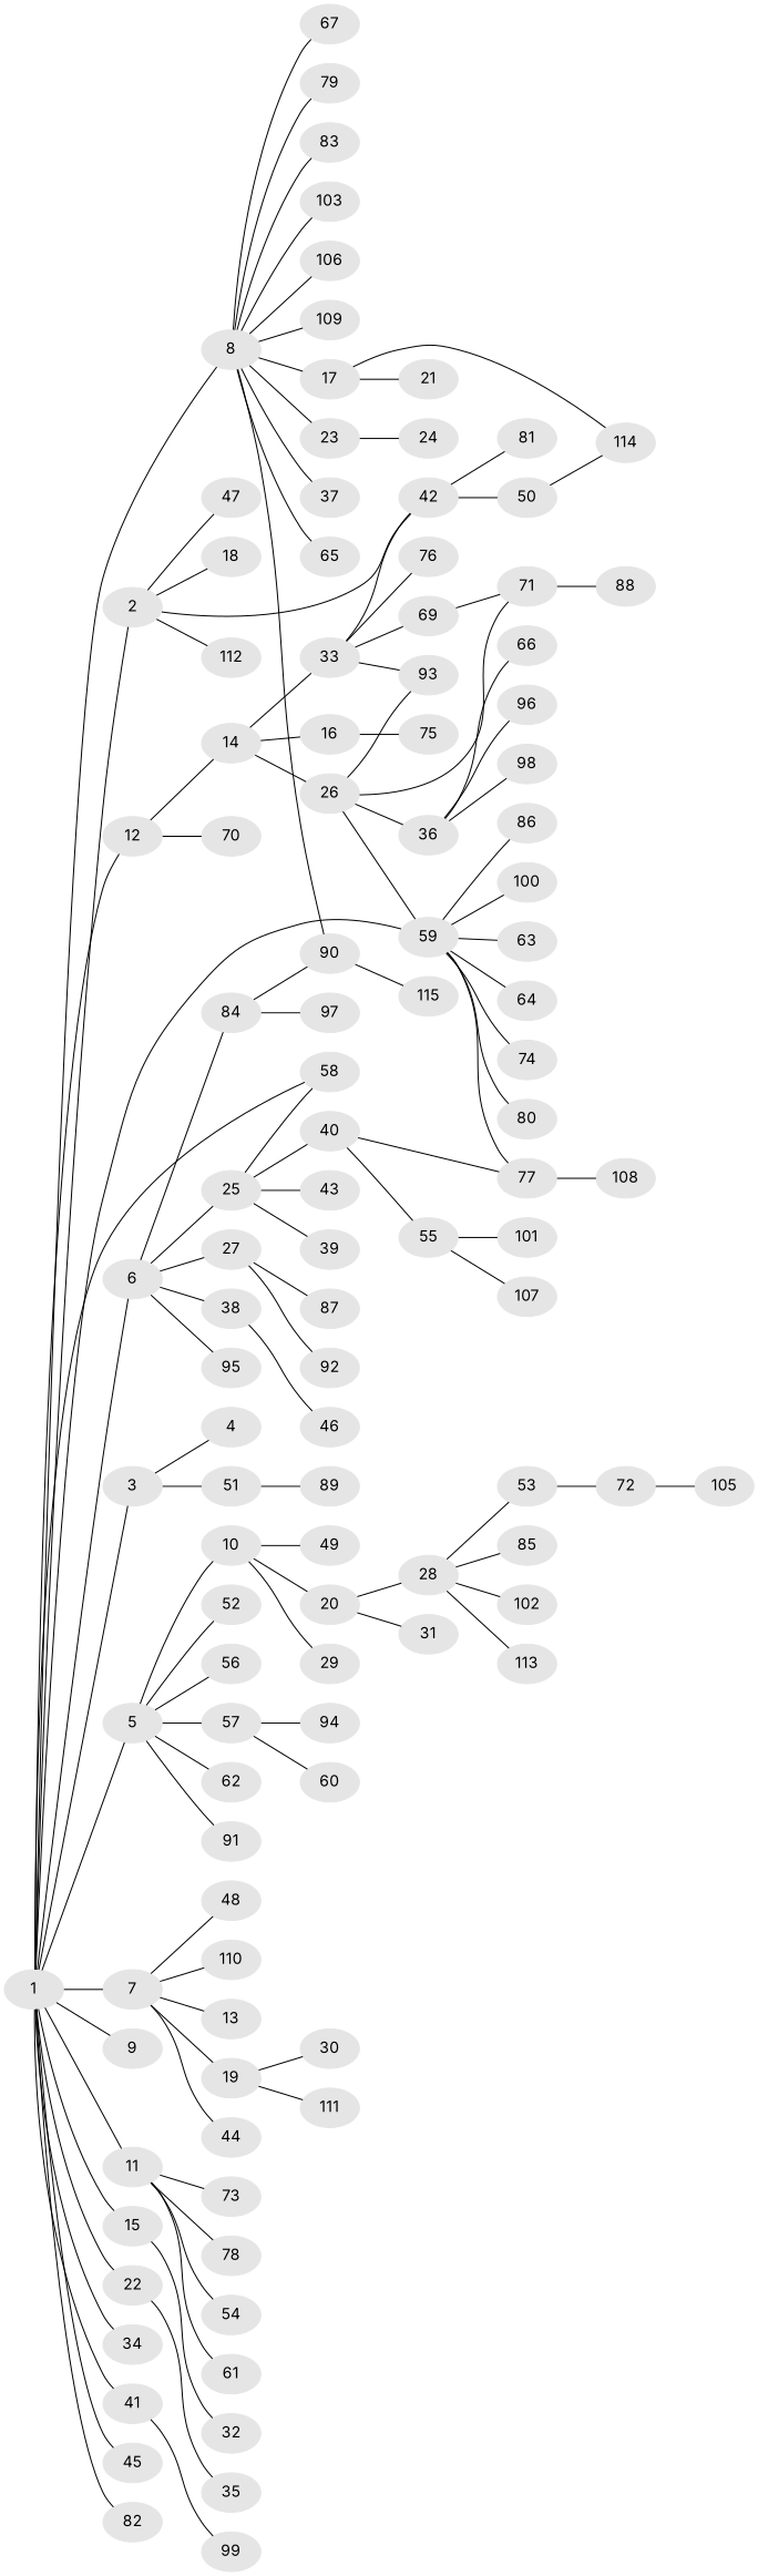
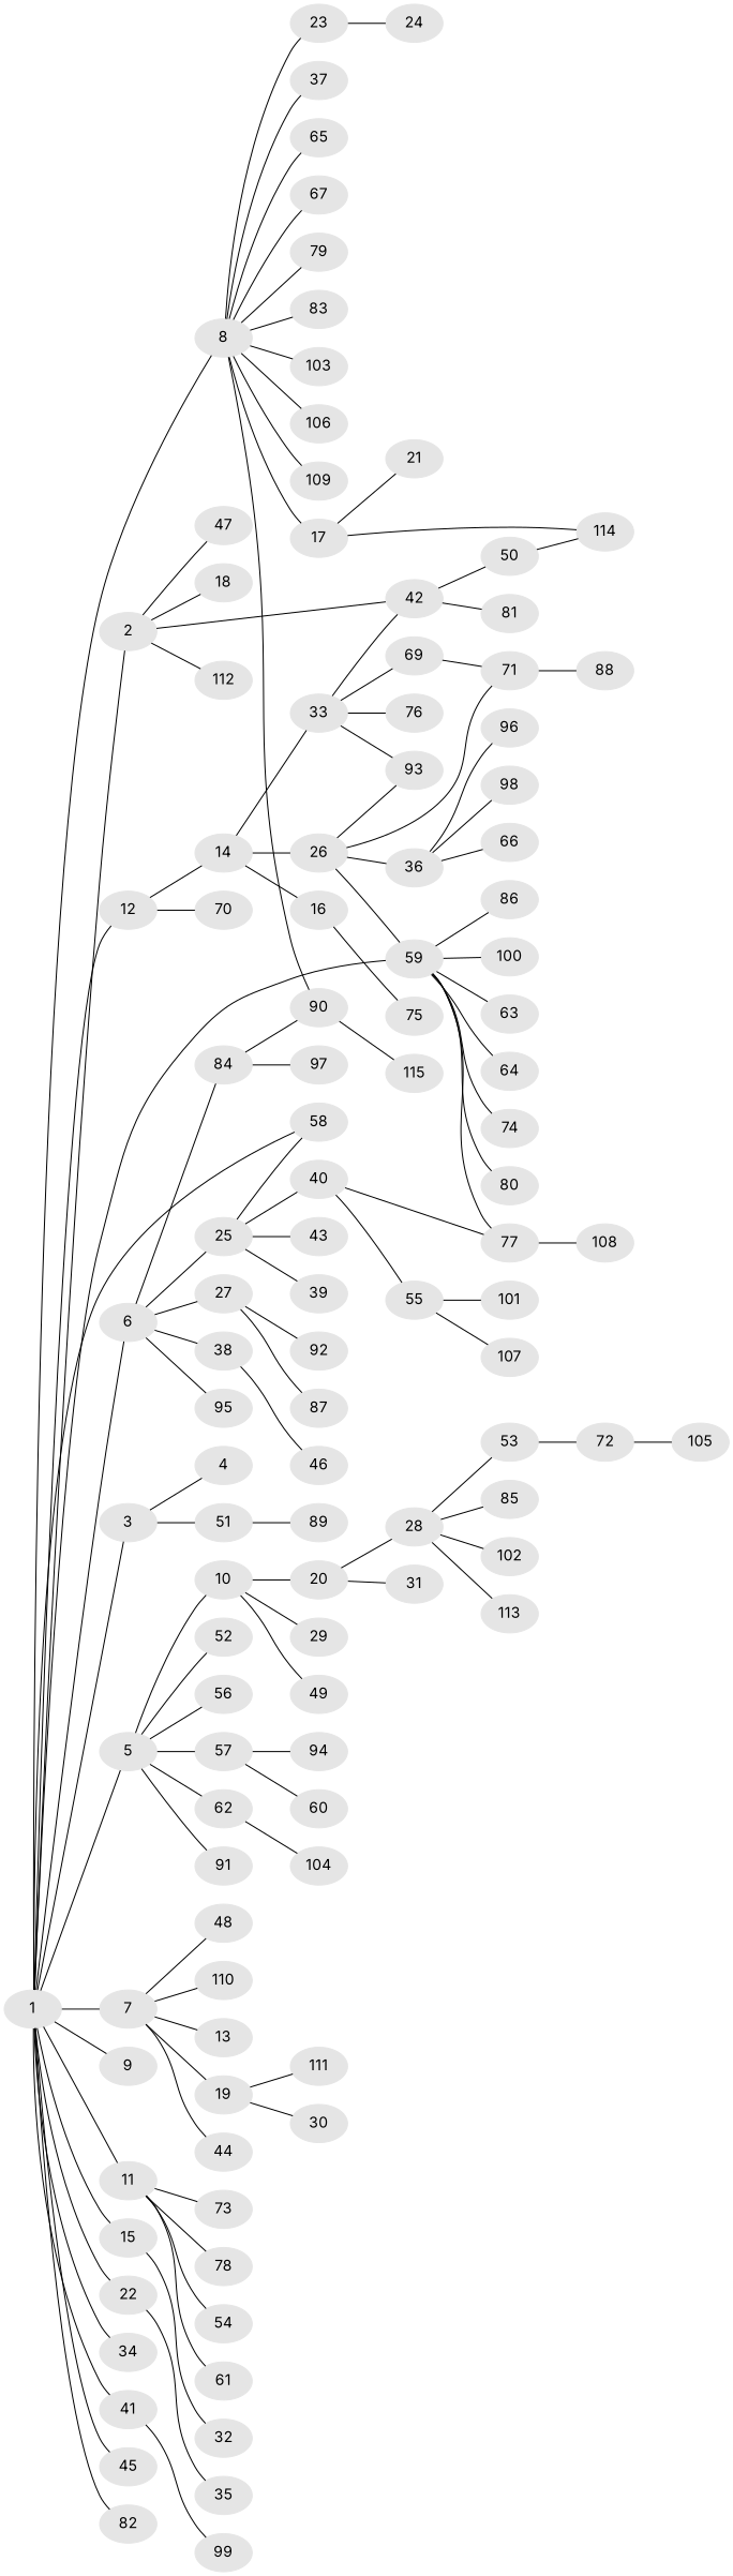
  graph {
    fontname=Inter
    rankdir=LR
    node [color=gray90 fontname=Inter style=filled]
    edge [fontname=Inter]
    1
    2
    3
    5
    6
    7
    8
    9
    11
    12
    15
    22
    34
    41
    45
    58
    59
    82
    18
    42
    47
    112
    4
    51
    10
    52
    56
    57
    62
    91
    25
    27
    38
    84
    95
    13
    19
    44
    48
    110
    17
    23
    37
    65
    67
    79
    83
    90
    103
    106
    109
    54
    61
    73
    78
    14
    70
    32
    35
    99
    77
    63
    64
    74
    80
    86
    100
    50
    81
    89
    20
    29
    49
    60
    94
+   104
    39
    40
    43
    87
    92
    46
    97
    30
    111
    21
    114
    24
    115
    28
    31
    16
    26
    33
    75
    36
    71
    93
    69
    76
    53
    85
    102
    113
    55
    66
    96
    98
    88
    72
    101
    107
    108
    105
    1 -- 2
    1 -- 3
    1 -- 5
    1 -- 6
    1 -- 7
    1 -- 8
    1 -- 9
    1 -- 11
    1 -- 12
    1 -- 15
    1 -- 22
    1 -- 34
    1 -- 41
    1 -- 45
    1 -- 58
    1 -- 59
    1 -- 82
    2 -- 18
    2 -- 42
    2 -- 47
    2 -- 112
    3 -- 4
    3 -- 51
    5 -- 10
    5 -- 52
    5 -- 56
    5 -- 57
    5 -- 62
    5 -- 91
    6 -- 25
    6 -- 27
    6 -- 38
    6 -- 84
    6 -- 95
    7 -- 13
    7 -- 19
    7 -- 44
    7 -- 48
    7 -- 110
    8 -- 17
    8 -- 23
    8 -- 37
    8 -- 65
    8 -- 67
    8 -- 79
    8 -- 83
    8 -- 90
    8 -- 103
    8 -- 106
    8 -- 109
    11 -- 54
    11 -- 61
    11 -- 73
    11 -- 78
    12 -- 14
    12 -- 70
    15 -- 32
    22 -- 35
    41 -- 99
    59 -- 77
    59 -- 63
    59 -- 64
    59 -- 74
    59 -- 80
    59 -- 86
    59 -- 100
    42 -- 50
    42 -- 81
    51 -- 89
    10 -- 20
    10 -- 29
    10 -- 49
    57 -- 60
    57 -- 94
+   62 -- 104
    25 -- 58
    25 -- 39
    25 -- 40
    25 -- 43
    27 -- 87
    27 -- 92
    38 -- 46
    84 -- 90
    84 -- 97
    19 -- 30
    19 -- 111
    17 -- 21
    17 -- 114
    23 -- 24
    90 -- 115
    14 -- 16
    14 -- 26
    14 -- 33
    77 -- 108
    50 -- 114
    20 -- 28
    20 -- 31
    40 -- 77
    40 -- 55
    28 -- 53
    28 -- 85
    28 -- 102
    28 -- 113
    16 -- 75
    26 -- 59
    26 -- 36
    26 -- 71
    26 -- 93
    33 -- 42
    33 -- 93
    33 -- 69
    33 -- 76
    36 -- 66
    36 -- 96
    36 -- 98
    71 -- 88
    69 -- 71
    53 -- 72
    55 -- 101
    55 -- 107
    72 -- 105
  }
